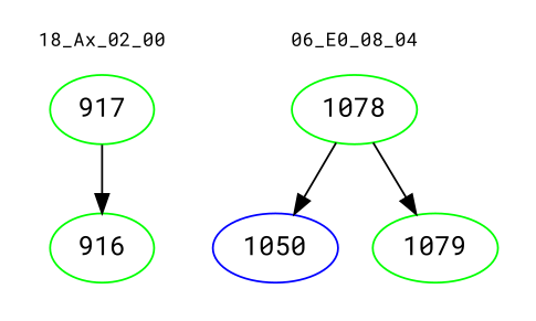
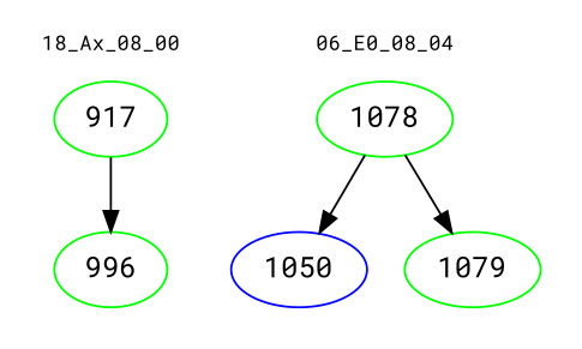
  digraph {
    fontname="Roboto Mono"
    node [color=green fontname="Roboto Mono"]
    edge [color=black fontname="Roboto Mono"]
    n1 [label=917]
-   n2 [label=916]
+   n2 [label=996]
    n3 [label=1078]
    n4 [color=blue label=1050]
    n5 [label=1079]
    subgraph cluster_1 {
      color=white
      fontsize=10
-     label="18_Ax_02_00"
+     label="18_Ax_08_00"
      n1
      n2
    }
    subgraph cluster_2 {
      color=white
      fontsize=10
      label="06_E0_08_04"
      n3
      n4
      n5
    }
    n1 -> n2
    n3 -> n4
    n3 -> n5
  }
